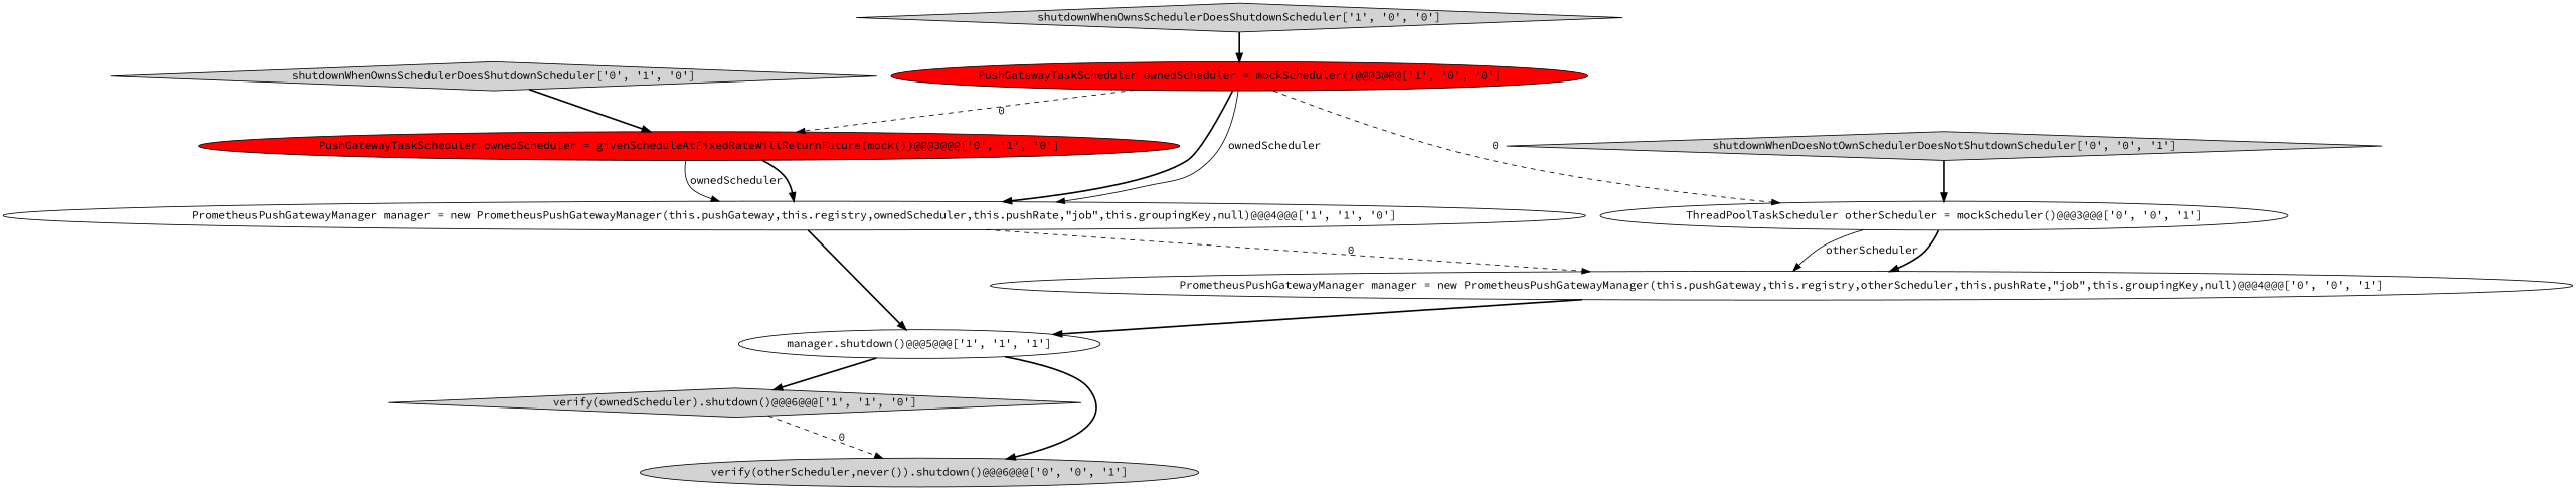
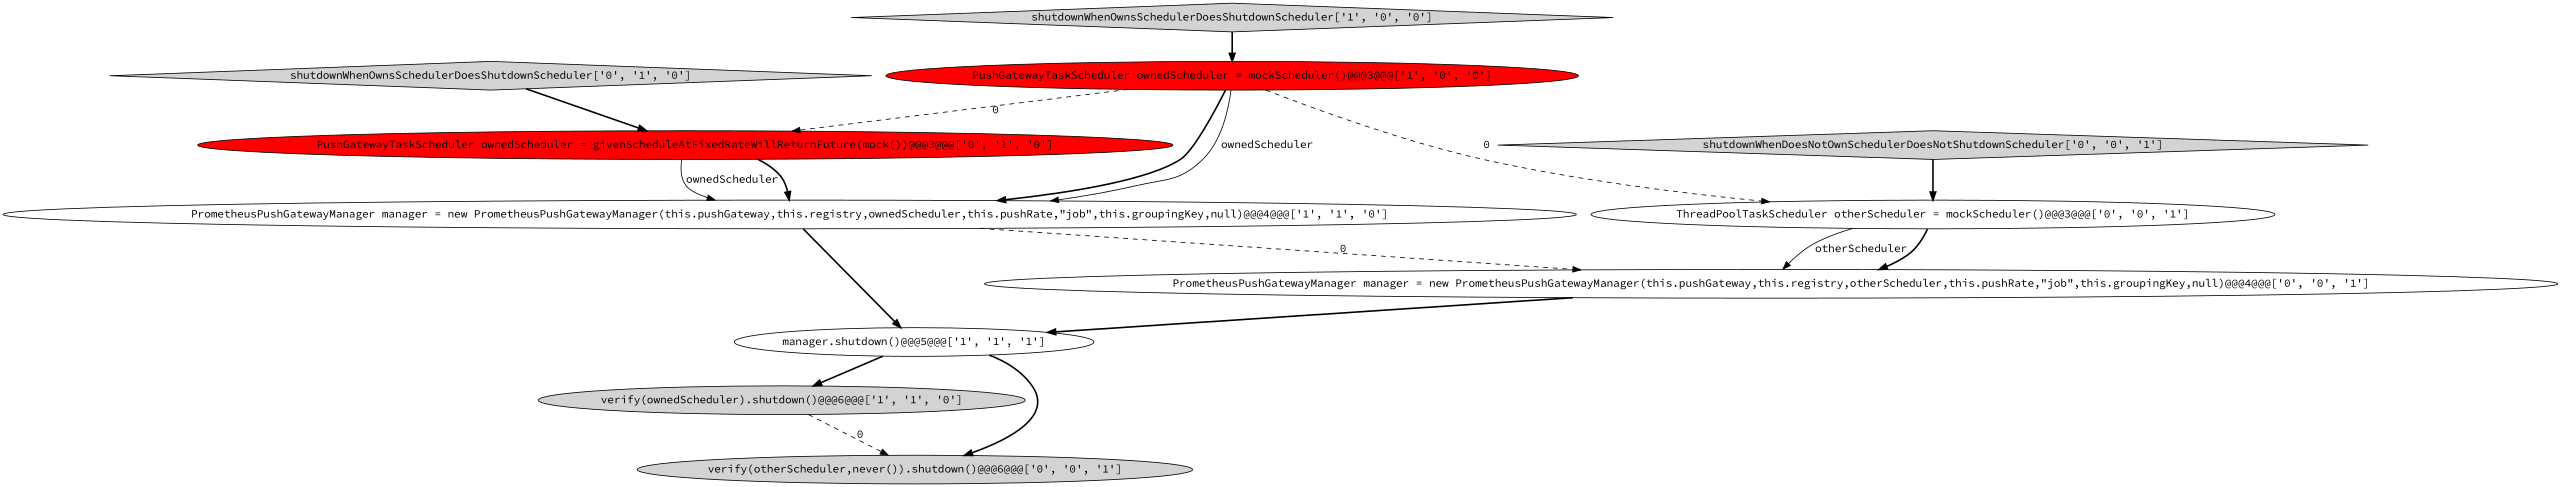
  digraph {
    fontname="Source Code Pro"
    node [fillcolor=lightgray shape=ellipse style=filled fontname="Source Code Pro"]
    edge [style=bold fontname="Source Code Pro"]
-   n1 [label="verify(ownedScheduler).shutdown()@@@6@@@['1', '1', '0']" shape=diamond]
+   n1 [label="verify(ownedScheduler).shutdown()@@@6@@@['1', '1', '0']"]
    n2 [label="verify(otherScheduler,never()).shutdown()@@@6@@@['0', '0', '1']"]
    n3 [label="shutdownWhenOwnsSchedulerDoesShutdownScheduler['0', '1', '0']" shape=diamond]
    n4 [fillcolor=red label="PushGatewayTaskScheduler ownedScheduler = givenScheduleAtFixedRateWillReturnFuture(mock())@@@3@@@['0', '1', '0']"]
    n5 [fillcolor=white label="PrometheusPushGatewayManager manager = new PrometheusPushGatewayManager(this.pushGateway,this.registry,ownedScheduler,this.pushRate,\"job\",this.groupingKey,null)@@@4@@@['1', '1', '0']"]
    n6 [label="shutdownWhenOwnsSchedulerDoesShutdownScheduler['1', '0', '0']" shape=diamond]
    n7 [fillcolor=red label="PushGatewayTaskScheduler ownedScheduler = mockScheduler()@@@3@@@['1', '0', '0']"]
    n8 [label="shutdownWhenDoesNotOwnSchedulerDoesNotShutdownScheduler['0', '0', '1']" shape=diamond]
    n9 [fillcolor=white label="ThreadPoolTaskScheduler otherScheduler = mockScheduler()@@@3@@@['0', '0', '1']"]
    n10 [fillcolor=white label="PrometheusPushGatewayManager manager = new PrometheusPushGatewayManager(this.pushGateway,this.registry,otherScheduler,this.pushRate,\"job\",this.groupingKey,null)@@@4@@@['0', '0', '1']"]
    n11 [fillcolor=white label="manager.shutdown()@@@5@@@['1', '1', '1']"]
    n1 -> n2 [label=0 style=dashed]
    n3 -> n4
    n4 -> n5 [label=ownedScheduler style=solid]
    n4 -> n5
    n5 -> n10 [label=0 style=dashed]
    n5 -> n11
    n6 -> n7
    n7 -> n4 [label=0 style=dashed]
    n7 -> n5
    n7 -> n5 [label=ownedScheduler style=solid]
    n7 -> n9 [label=0 style=dashed]
    n8 -> n9
    n9 -> n10 [label=otherScheduler style=solid]
    n9 -> n10
    n10 -> n11
    n11 -> n1
    n11 -> n2
  }
